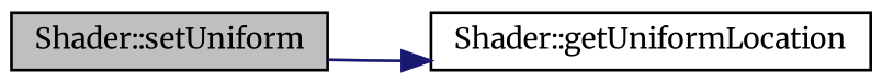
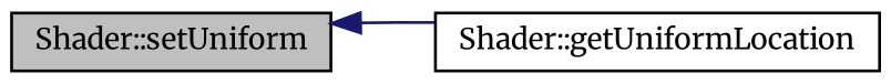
  digraph {
    rankdir=LR
    fontname=Merriweather
    node [color=black fontname=Merriweather fontsize=10 shape=record style=filled]
    n1 [fillcolor=grey75 fontcolor=black height=0.2 label="Shader::setUniform" width=0.4]
    n2 [fillcolor=white height=0.2 label="Shader::getUniformLocation" width=0.4]
-   n1 -> n2 [color=midnightblue fontname=Merriweather fontsize=10 labelfontname=Helvetica labelfontsize=10 style=solid]
+   n2 -> n1 [color=midnightblue fontname=Merriweather fontsize=10 labelfontname=Helvetica labelfontsize=10 style=solid]
  }
